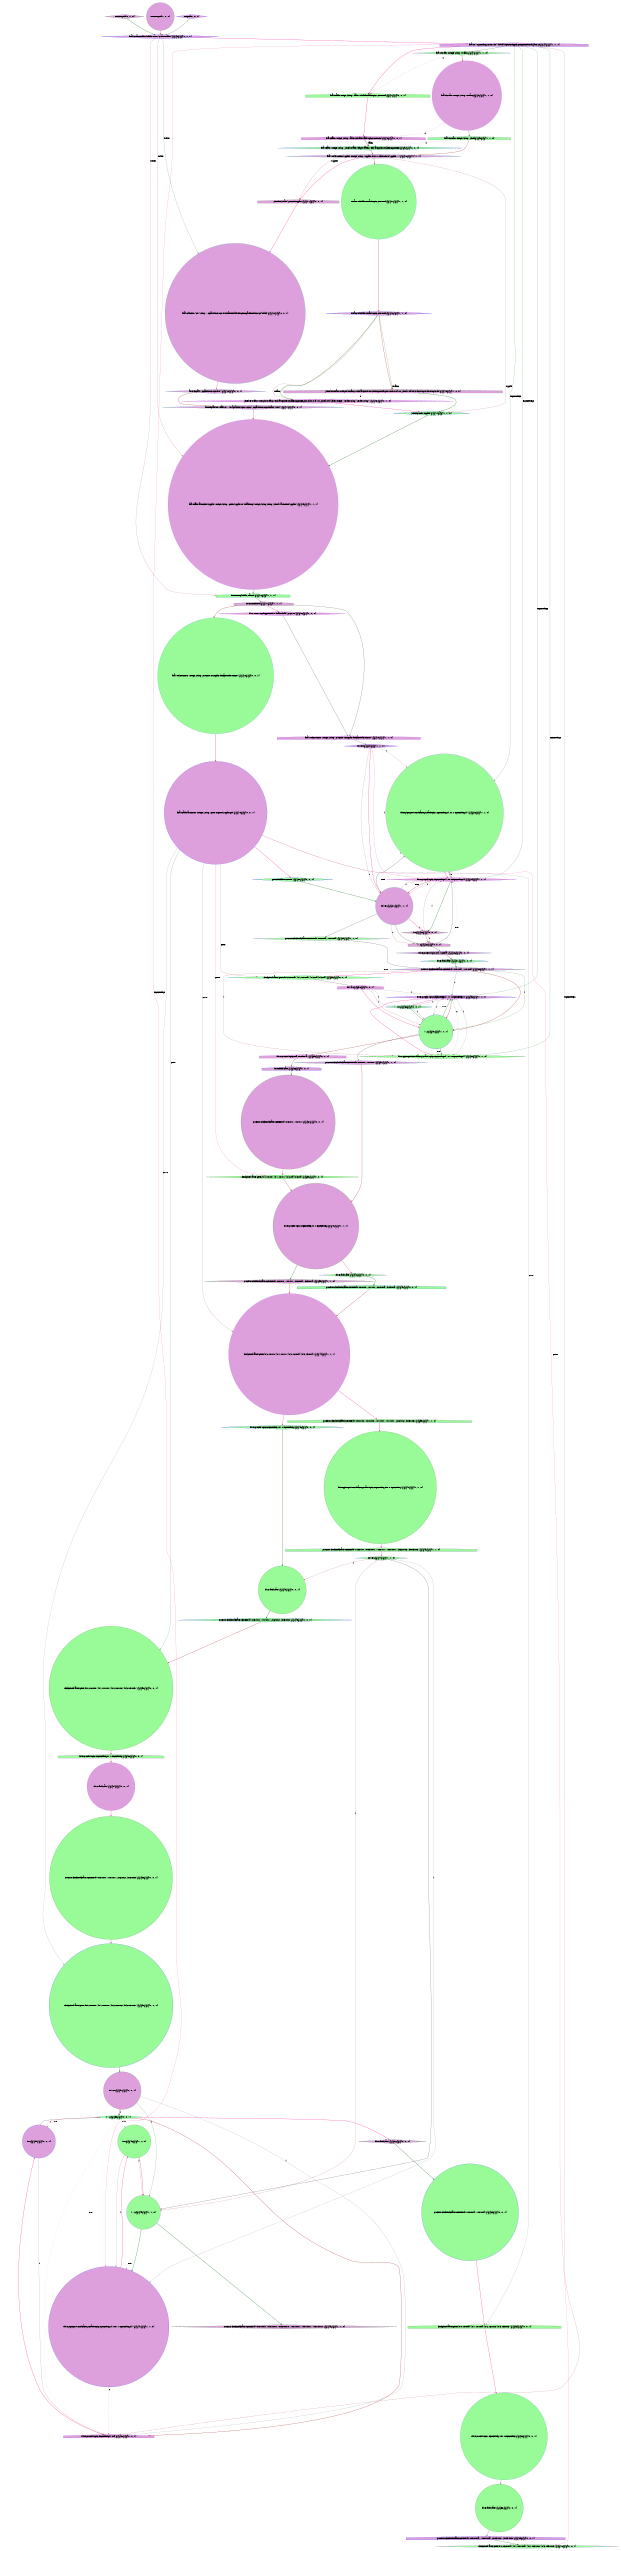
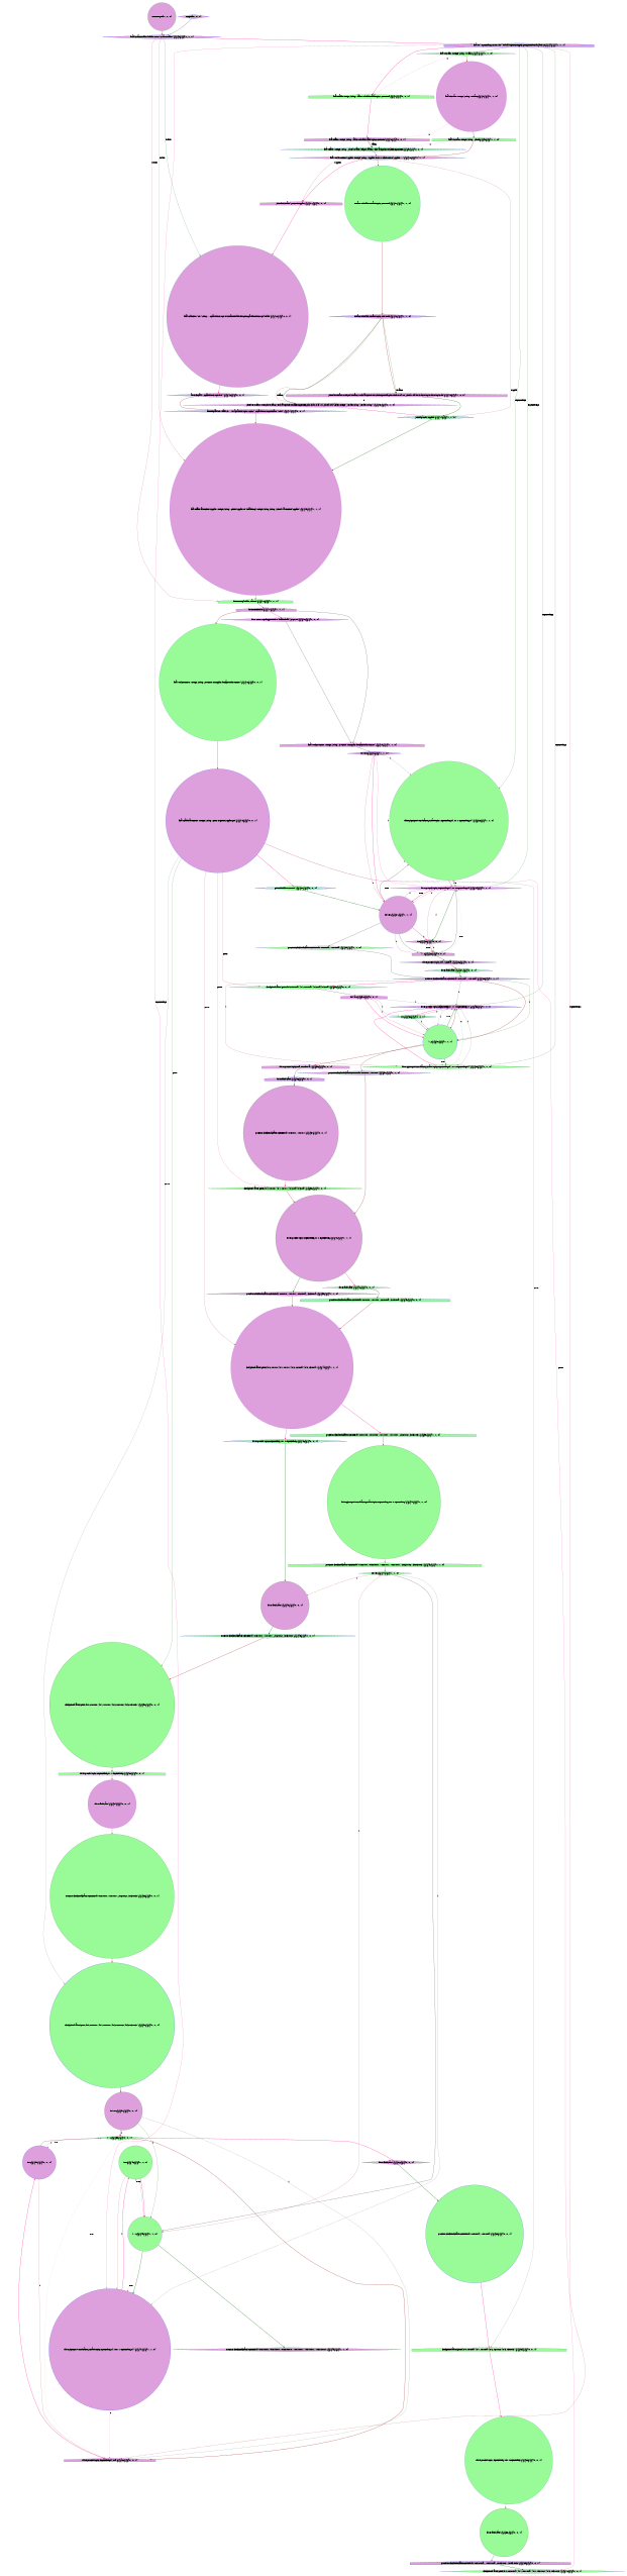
  digraph {
    node [color=purple fillcolor=plum shape=diamond style=filled]
    edge [color=brown style=bold]
    n1 [label="final KStream<Integer,String> stream2@@@8@@@['1', '1', '0']" shape=circle]
    n2 [label="final KTable<Integer,String> table2 = builder.table(topic2,consumed)@@@8@@@['0', '0', '1']" shape=house]
    n3 [fillcolor=palegreen label="final KStream<Integer,String> joined@@@9@@@['1', '1', '0']" shape=house]
    n4 [color=blue fillcolor=palegreen label="final KTable<Integer,String> joined = table1.leftJoin(table2,MockValueJoiner.TOSTRING_JOINER)@@@9@@@['0', '0', '1']"]
    n5 [color=teal label="final MockProcessorSupplier<Integer,String> supplier = new MockProcessorSupplier<>()@@@10@@@['1', '1', '1']"]
-   n6 [color=darkgreen label="testOuterJoin['0', '1', '0']"]
    n7 [color=blue label="final StreamsBuilder builder = new StreamsBuilder()@@@3@@@['1', '1', '1']"]
    n8 [label="final KTableValueGetterSupplier<Integer,String> getterSupplier = ((KTableImpl<Integer,String,String>)joined).valueGetterSupplier()@@@15@@@['1', '1', '1']" shape=circle]
    n9 [color=teal label="final Collection<Set<String>> copartitionGroups = StreamsBuilderTest.getCopartitionedGroups(builder)@@@12@@@['0', '0', '1']" shape=circle]
    n10 [color=blue label="final int(( expectedKeys = new int((((edu.fdu.CPPDG.tinypdg.pe.ExpressionInfo@be5125@@@4@@@['1', '1', '1']" shape=house]
    n11 [color=teal fillcolor=palegreen label="driver.setUp(builder,stateDir)@@@16@@@['1', '1', '1']" shape=house]
    n12 [color=blue fillcolor=palegreen label="driver.process(topic2,expectedKey,\"YY\" + expectedKey)@@@46@@@['0', '0', '1']"]
-   n13 [color=darkgreen fillcolor=palegreen label="driver.flushState()@@@48@@@['0', '0', '1']" shape=circle]
+   n13 [color=darkgreen label="driver.flushState()@@@48@@@['0', '0', '1']" shape=circle]
    n14 [color=blue fillcolor=palegreen label="processor.checkAndClearProcessResult(\"0:X0+YY0\",\"1:X1+YY1\",\"2:X2+YY2\",\"3:X3+YY3\")@@@49@@@['0', '0', '1']"]
    n15 [color=teal fillcolor=palegreen label="i < 2@@@58@@@['0', '0', '1']"]
    n16 [color=blue label="i++@@@59@@@['0', '0', '1']" shape=circle]
    n17 [color=darkgreen label="driver.flushState()@@@62@@@['0', '0', '1']"]
    n18 [label="driver.process(topic2,expectedKeys(i(,null)@@@60@@@['0', '0', '1']" shape=house]
    n19 [color=blue fillcolor=palegreen label="processor.checkAndClearProcessResult(\"0:X0+null\",\"1:X1+null\")@@@63@@@['0', '0', '1']" shape=circle]
    n20 [color=blue fillcolor=palegreen label="joined.process(supplier)@@@14@@@['1', '1', '0']"]
    n21 [color=teal fillcolor=palegreen label="stream1 = builder.stream(topic1,consumed)@@@11@@@['1', '1', '0']" shape=circle]
    n22 [color=darkgreen label="joined.toStream().process(supplier)@@@11@@@['0', '0', '1']" shape=house]
    n23 [color=darkgreen label="processor.checkAndClearProcessResult(\"0:X0+Y0\",\"1:X1+Y1\")@@@37@@@['0', '0', '1']" shape=circle]
    n24 [color=darkgreen fillcolor=palegreen label="checkJoinedValues(getter,kv(0,\"X0+Y0\"),kv(1,\"X1+Y1\"),kv(2,null),kv(3,null))@@@38@@@['0', '0', '1']"]
    n25 [color=darkgreen label="driver.process(topic1,expectedKey,\"X\" + expectedKey)@@@40@@@['1', '1', '1']" shape=circle]
    n26 [color=darkgreen fillcolor=palegreen label="checkJoinedValues(getter,kv(0,\"X0+YY0\"),kv(1,\"X1+YY1\"),kv(2,\"X2+YY2\"),kv(3,\"X3+YY3\"))@@@50@@@['0', '0', '1']" shape=circle]
    n27 [fillcolor=palegreen label="driver.process(topic1,expectedKey,\"X\" + expectedKey)@@@52@@@['0', '0', '1']" shape=house]
    n28 [color=darkgreen fillcolor=palegreen label="checkJoinedValues(getter,kv(0,\"X0+null\"),kv(1,\"X1+null\"),kv(2,\"X2+YY2\"),kv(3,\"X3+YY3\"))@@@64@@@['0', '0', '1']" shape=house]
    n29 [color=teal fillcolor=palegreen label="driver.process(topic1,expectedKey,\"XX\" + expectedKey)@@@66@@@['0', '0', '1']" shape=circle]
    n30 [color=blue label="driver.process(topic2,expectedKeys(i(,\"Y\" + expectedKeys(i()@@@33@@@['1', '1', '1']"]
    n31 [color=blue fillcolor=palegreen label="i++@@@32@@@['0', '0', '1']"]
    n32 [color=blue fillcolor=palegreen label="i < 2@@@31@@@['1', '1', '1']" shape=circle]
    n33 [color=darkgreen fillcolor=palegreen label="driver.pipeInput(recordFactory.create(topic2,expectedKeys(i(,\"Y\" + expectedKeys(i())@@@29@@@['1', '1', '0']"]
    n34 [color=teal label="processor.checkAndClearProcessResult(\"0:X0+Y0\",\"1:X1+Y1\")@@@31@@@['1', '1', '0']"]
    n35 [label="driver.process(topic2,null,\"AnotherVal\")@@@35@@@['0', '0', '1']" shape=house]
    n36 [fillcolor=palegreen label="final KStream<Integer,String> stream1@@@7@@@['1', '1', '0']"]
    n37 [color=darkgreen fillcolor=palegreen label="final KTable<Integer,String> table1 = builder.table(topic1,consumed)@@@7@@@['0', '0', '1']" shape=house]
    n38 [label="driver.flushState()@@@54@@@['0', '0', '1']" shape=circle]
    n39 [fillcolor=palegreen label="processor.checkAndClearProcessResult(\"0:X0+null\",\"1:X1+null\")@@@25@@@['1', '1', '0']"]
    n40 [color=teal label="processor.checkAndClearProcessResult(\"0:X0+null\",\"1:X1+null\")@@@28@@@['1', '1', '1']"]
    n41 [color=teal fillcolor=palegreen label="checkJoinedValues(getter,kv(0,\"X0+null\"),kv(1,\"X1+null\"),kv(2,null),kv(3,null))@@@29@@@['0', '0', '1']"]
    n42 [fillcolor=palegreen label="driver.pipeInput(recordFactory.create(topic1,expectedKeys(i(,\"X\" + expectedKeys(i())@@@23@@@['1', '1', '0']" shape=circle]
    n43 [label="driver.process(topic1,expectedKeys(i(,\"X\" + expectedKeys(i()@@@24@@@['1', '1', '1']"]
    n44 [color=teal label="int i = 0@@@21@@@['1', '1', '1']" shape=circle]
    n45 [color=darkgreen label="i++@@@23@@@['0', '0', '1']"]
    n46 [color=teal label="assertEquals(1,copartitionGroups.size())@@@13@@@['0', '0', '1']"]
    n47 [color=blue label="driver.pipeInput(recordFactory.create(topic2,expectedKeys(i(,\"YYY\" + expectedKeys(i())@@@47@@@['1', '1', '0']" shape=circle]
    n48 [color=darkgreen label="driver.setTime(0L)@@@17@@@['1', '1', '1']" shape=house]
    n49 [color=darkgreen fillcolor=palegreen label="driver.flushState()@@@68@@@['0', '0', '1']" shape=circle]
    n50 [color=blue label="processor.checkAndClearProcessResult(\"0:XX0+null\",\"1:XX1+null\",\"2:XX2+YY2\",\"3:XX3+YY3\")@@@69@@@['0', '0', '1']" shape=house]
    n51 [color=blue label="driver.flushState()@@@36@@@['0', '0', '1']" shape=house]
    n52 [fillcolor=palegreen label="processor.checkAndClearProcessResult(\"0:XX0+Y0\",\"0:XX0+YY0\",\"1:XX1+Y1\",\"1:XX1+YY1\",\"2:XX2+YY2\",\"3:XX3+YY3\")@@@43@@@['1', '1', '0']" shape=house]
    n53 [fillcolor=palegreen label="int i = 0@@@44@@@['1', '1', '0']"]
    n54 [fillcolor=palegreen label="i < 2@@@45@@@['1', '1', '0']" shape=circle]
    n55 [color=blue label="stream2 = builder.stream(topic2,consumed)@@@12@@@['1', '1', '0']"]
    n56 [color=darkgreen label="joined = stream1.outerJoin(stream2,MockValueJoiner.TOSTRING_JOINER,JoinWindows.of(100),Joined.with(intSerde,stringSerde,stringSerde))@@@13@@@['1', '0', '0']" shape=house]
    n57 [label="joined = stream1.outerJoin(stream2,MockValueJoiner.TOSTRING_JOINER,JoinWindows.of(100),Joined.with(Serdes.Integer(),Serdes.String(),Serdes.String()))@@@13@@@['0', '1', '0']"]
    n58 [fillcolor=palegreen label="driver.flushState()@@@42@@@['0', '0', '1']"]
    n59 [color=darkgreen label="processor.checkAndClearProcessResult(\"0:X0+Y0\",\"1:X1+Y1\",\"2:X2+null\",\"3:X3+null\")@@@35@@@['1', '1', '0']"]
    n60 [color=blue fillcolor=palegreen label="processor.checkAndClearProcessResult(\"0:X0+Y0\",\"1:X1+Y1\",\"2:X2+null\",\"3:X3+null\")@@@43@@@['0', '0', '1']" shape=house]
    n61 [label="checkJoinedValues(getter,kv(0,\"X0+Y0\"),kv(1,\"X1+Y1\"),kv(2,\"X2+null\"),kv(3,\"X3+null\"))@@@44@@@['1', '1', '1']" shape=circle]
    n62 [label="int i = 0@@@30@@@['0', '0', '1']" shape=house]
    n63 [color=darkgreen fillcolor=palegreen label="i++@@@46@@@['1', '1', '0']" shape=circle]
    n64 [color=darkgreen label="processor.checkAndClearProcessResult(\"0:X0+YYY0\",\"0:X0+YYY0\",\"0:XX0+YYY0\",\"1:X1+YYY1\",\"1:X1+YYY1\",\"1:XX1+YYY1\")@@@49@@@['1', '1', '0']"]
    n65 [label="driver = new TopologyTestDriver(builder.build(),props,0L)@@@18@@@['1', '0', '0']"]
    n66 [label="final MockProcessor<Integer,String> processor = supplier.theCapturedProcessor()@@@19@@@['1', '1', '0']" shape=house]
    n67 [color=blue label="int i = 0@@@20@@@['1', '1', '0']"]
    n68 [fillcolor=palegreen label="checkJoinedValues(getter,kv(0,\"XX0+null\"),kv(1,\"XX1+null\"),kv(2,\"XX2+YY2\"),kv(3,\"XX3+YY3\"))@@@70@@@['0', '0', '1']"]
    n69 [color=darkgreen label="i < 2@@@22@@@['0', '0', '1']" shape=house]
    n70 [color=teal label="driver.process(topic1,null,\"SomeVal\")@@@26@@@['0', '0', '1']"]
    n71 [color=darkgreen fillcolor=palegreen label="driver.pipeInput(recordFactory.create(topic1,expectedKey,\"XX\" + expectedKey))@@@41@@@['1', '1', '0']" shape=circle]
    n72 [color=blue fillcolor=palegreen label="driver.flushState()@@@27@@@['0', '0', '1']"]
    n73 [color=teal label="assertEquals(new HashSet<>(Arrays.asList(topic1,topic2)),copartitionGroups.iterator().next())@@@14@@@['0', '0', '1']"]
    n74 [color=darkgreen fillcolor=palegreen label="processor.checkAndClearProcessResult(\"0:X0+YY0\",\"1:X1+YY1\",\"2:X2+YY2\",\"3:X3+YY3\")@@@55@@@['0', '0', '1']" shape=circle]
    n75 [color=blue fillcolor=palegreen label="checkJoinedValues(getter,kv(0,\"X0+YY0\"),kv(1,\"X1+YY1\"),kv(2,\"X2+YY2\"),kv(3,\"X3+YY3\"))@@@56@@@['0', '0', '1']" shape=circle]
    n76 [color=blue label="final KTableValueGetter<Integer,String> getter = getterSupplier.get()@@@19@@@['0', '0', '1']" shape=circle]
    n77 [color=blue fillcolor=palegreen label="getter.init(driver.context())@@@20@@@['0', '0', '1']"]
    n78 [fillcolor=palegreen label="processor.checkAndClearProcessResult(\"0:X0+YY0\",\"0:X0+YY0\",\"1:X1+YY1\",\"1:X1+YY1\",\"2:X2+YY2\",\"3:X3+YY3\")@@@39@@@['1', '1', '0']" shape=house]
    n79 [color=darkgreen label="int i = 0@@@57@@@['0', '0', '1']" shape=circle]
    n80 [color=darkgreen label="testOuterJoin['1', '0', '0']" shape=circle]
    n81 [color=blue label="testJoin['0', '0', '1']"]
    n82 [color=teal fillcolor=palegreen label="final MockProcessor<Integer,String> processor = supplier.theCapturedProcessor()@@@18@@@['0', '0', '1']" shape=circle]
    n1 -> n2 [color=deeppink label=0 style=dashed]
    n1 -> n3 [color=darkgreen]
    n2 -> n4
    n2 -> n4 [color=darkgreen label=table2 style=solid]
    n3 -> n4 [color=deeppink label=0 style=dashed]
    n3 -> n5
    n4 -> n5
    n5 -> n20 [label=supplier style=solid]
    n5 -> n21
    n5 -> n22 [label=supplier style=solid]
    n5 -> n22 [color=deeppink]
-   n6 -> n7 [color=darkgreen]
    n7 -> n8 [label=builder style=solid]
    n7 -> n9 [color=darkgreen label=builder style=solid]
    n7 -> n10 [color=deeppink]
    n7 -> n11 [label=builder style=solid]
    n8 -> n11 [color=gray40]
    n9 -> n46 [color=deeppink]
    n10 -> n18 [label=expectedKeys style=solid]
    n10 -> n30 [color=darkgreen label=expectedKeys style=solid]
    n10 -> n33 [color=darkgreen label=expectedKeys style=solid]
    n10 -> n36 [color=gray40]
    n10 -> n37 [color=deeppink]
    n10 -> n42 [color=darkgreen label=expectedKeys style=solid]
    n10 -> n43 [color=darkgreen label=expectedKeys style=solid]
    n10 -> n47 [color=deeppink label=expectedKeys style=solid]
    n11 -> n48 [color=gray40]
    n12 -> n13 [color=darkgreen]
    n13 -> n14 [color=darkgreen]
    n14 -> n26
    n15 -> n16 [label=true style=dotted]
    n15 -> n17 [color=deeppink]
    n15 -> n18 [label=true style=dotted]
    n15 -> n18
    n16 -> n15 [color=gray40]
    n16 -> n15 [color=deeppink label=i style=solid]
    n16 -> n18 [label=i style=solid]
    n17 -> n19 [color=darkgreen]
    n18 -> n16 [color=deeppink]
    n19 -> n28 [color=deeppink]
    n20 -> n8 [color=darkgreen]
    n21 -> n55
    n22 -> n9 [color=deeppink]
    n23 -> n24 [color=deeppink]
    n24 -> n25
    n25 -> n58 [color=deeppink]
    n25 -> n59 [color=darkgreen]
    n26 -> n27
    n27 -> n38
    n28 -> n29 [color=deeppink]
    n29 -> n49 [color=gray40]
    n30 -> n31 [color=deeppink]
    n30 -> n32
    n30 -> n32 [color=gray40 label=i style=solid]
    n30 -> n33 [color=gray40 label=i style=solid]
    n31 -> n30 [label=i style=solid]
    n31 -> n32 [color=gray40]
    n31 -> n32 [color=darkgreen label=i style=solid]
    n32 -> n30 [label=true style=dotted]
    n32 -> n30 [color=darkgreen]
    n32 -> n33 [color=gray40 label=true style=dotted]
    n32 -> n33 [color=darkgreen]
    n32 -> n34 [color=gray40]
    n32 -> n35
    n33 -> n30 [color=deeppink]
    n33 -> n30 [color=darkgreen label=0 style=dashed]
    n34 -> n25
    n35 -> n51
    n36 -> n1
    n36 -> n37 [label=0 style=dashed]
    n37 -> n2 [color=deeppink]
    n38 -> n74 [color=deeppink]
    n39 -> n40 [color=gray40]
    n40 -> n30 [color=darkgreen label=i style=solid]
    n40 -> n32
    n40 -> n32 [color=darkgreen label=i style=solid]
    n40 -> n33 [label=i style=solid]
    n40 -> n41 [color=deeppink]
    n41 -> n62 [color=gray40]
    n42 -> n43 [color=darkgreen label=0 style=dashed]
    n42 -> n43 [color=deeppink]
    n43 -> n42 [label=i style=solid]
    n43 -> n44
    n43 -> n44 [color=deeppink label=i style=solid]
    n43 -> n45 [color=darkgreen]
    n44 -> n39 [color=gray40]
    n44 -> n42 [color=gray40]
    n44 -> n42 [color=darkgreen label=true style=dotted]
    n44 -> n43 [label=i style=solid]
    n44 -> n43 [color=gray40 label=true style=dotted]
    n44 -> n45 [color=deeppink label=i]
    n44 -> n69 [label=i style=solid]
    n44 -> n69 [color=gray40]
    n45 -> n43 [label=i style=solid]
    n45 -> n69
    n45 -> n69 [color=gray40 label=i style=solid]
    n46 -> n73
    n47 -> n18 [color=deeppink label=0 style=dashed]
    n47 -> n63 [color=deeppink]
    n48 -> n65 [color=deeppink]
    n48 -> n66 [color=gray40]
    n48 -> n82
    n49 -> n50 [color=gray40]
    n50 -> n68 [color=darkgreen]
    n51 -> n23 [color=darkgreen]
    n52 -> n53 [color=deeppink]
    n53 -> n13 [label=i style=solid]
    n53 -> n47 [color=gray40 label=i style=solid]
    n53 -> n54 [label=i style=solid]
    n53 -> n54 [color=gray40]
    n54 -> n47 [color=darkgreen]
    n54 -> n47 [label=true style=dotted]
-   n15 -> n63 [color=gray40 label=true style=dotted]
+   n54 -> n63 [color=gray40 label=true style=dotted]
    n54 -> n64 [color=darkgreen]
    n55 -> n56 [color=darkgreen label=stream2 style=solid]
    n55 -> n56
    n55 -> n57 [color=darkgreen]
    n55 -> n57 [label=stream2 style=solid]
    n56 -> n20 [color=darkgreen]
    n56 -> n57 [color=deeppink label=0 style=dashed]
    n57 -> n20 [color=deeppink]
    n58 -> n60 [color=darkgreen]
    n59 -> n61
    n60 -> n61
    n61 -> n12 [color=deeppink]
    n61 -> n78 [color=deeppink]
    n62 -> n30 [color=gray40 label=i style=solid]
    n62 -> n31 [color=gray40 label=i style=solid]
    n62 -> n32 [label=i style=solid]
    n62 -> n32 [color=deeppink]
    n63 -> n47 [label=i style=solid]
    n63 -> n54 [color=gray40 label=i style=solid]
    n63 -> n54 [color=deeppink]
    n65 -> n66 [color=gray40]
    n66 -> n67 [color=gray40]
    n67 -> n42 [color=gray40 label=i style=solid]
    n67 -> n43 [color=deeppink label=i style=solid]
    n67 -> n44 [color=deeppink]
    n67 -> n44 [label=i style=solid]
    n69 -> n43 [color=gray40]
    n69 -> n43 [color=gray40 label=true style=dotted]
-   n31 -> n45 [color=gray40 label=true style=dotted]
+   n69 -> n45 [color=gray40 label=true style=dotted]
    n69 -> n70 [color=gray40]
    n70 -> n72
    n71 -> n52 [color=deeppink]
    n72 -> n40 [color=darkgreen]
    n73 -> n8
    n74 -> n75
    n75 -> n79 [color=darkgreen]
    n76 -> n24 [color=deeppink label=getter style=solid]
    n76 -> n26 [color=darkgreen label=getter style=solid]
    n76 -> n28 [color=gray40 label=getter style=solid]
    n76 -> n41 [label=getter style=solid]
    n76 -> n61 [label=getter style=solid]
    n76 -> n68 [color=deeppink label=getter style=solid]
    n76 -> n75 [color=gray40 label=getter style=solid]
    n76 -> n77 [color=deeppink]
    n77 -> n44 [color=darkgreen]
    n78 -> n71
    n79 -> n15 [color=darkgreen label=i style=solid]
    n79 -> n15 [color=deeppink]
    n79 -> n18 [color=gray40 label=i style=solid]
    n79 -> n54 [color=darkgreen label=i style=solid]
    n80 -> n7
    n81 -> n7 [color=gray40]
    n82 -> n76
  }
